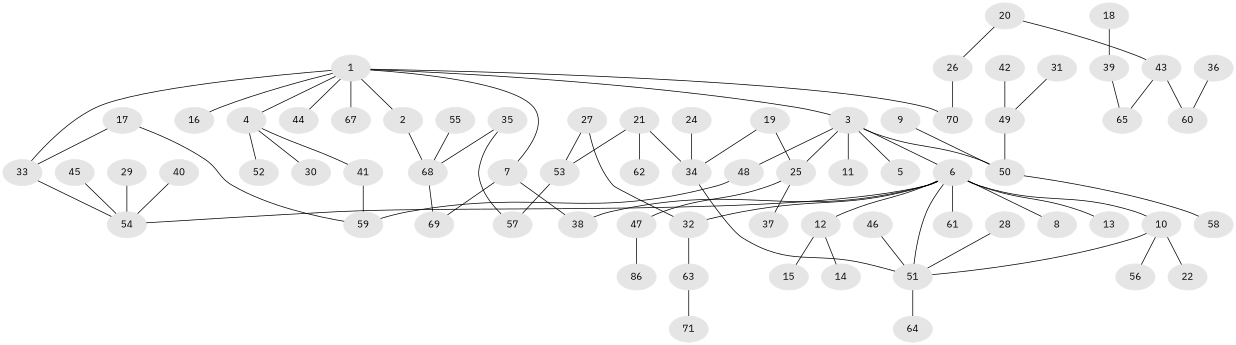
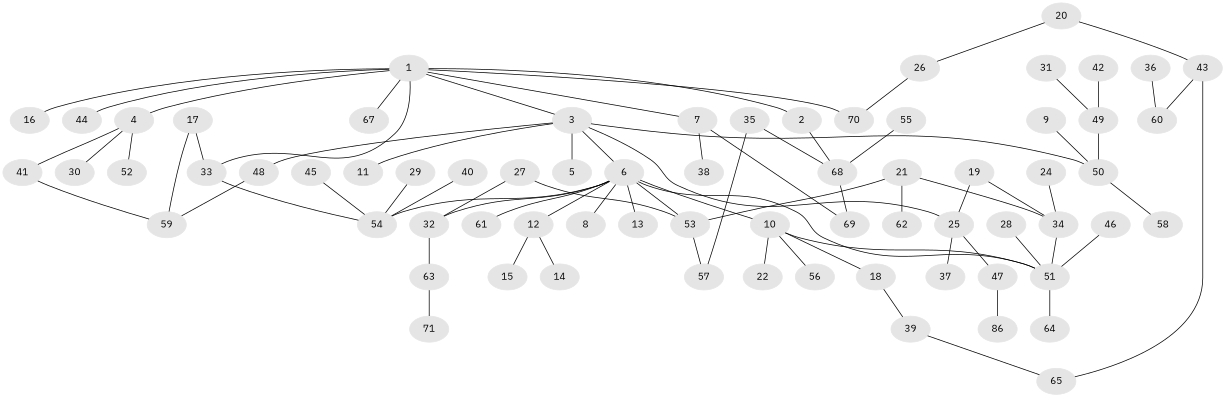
  graph {
    fontname="IBM Plex Sans"
    node [color=gray90 fontname="IBM Plex Sans" style=filled]
    edge [fontname="IBM Plex Sans" weight=1.0]
    1
    2
    3
    4
    7
    16
    33
    44
    67
    70
    68
    5
    6
    11
    25
    48
    50
    30
    41
    52
    38
    69
    54
    8
    10
    12
    13
    32
    51
    53
    61
    37
    47
    59
    58
    18
    22
    56
    14
    15
    63
    64
    57
    9
    39
    17
    65
    19
    34
    20
    26
    43
    60
    21
    62
    55
    24
    n58 [label=86]
    27
    28
    29
    31
    49
    71
    35
    36
    40
    42
    45
    46
    1 -- 2
    1 -- 3
    1 -- 4
    1 -- 7
    1 -- 16
    1 -- 33
    1 -- 44
    1 -- 67
    1 -- 70
    2 -- 68
    3 -- 5
    3 -- 6
    3 -- 11
    3 -- 25
    3 -- 48
    3 -- 50
    4 -- 30
    4 -- 41
    4 -- 52
    7 -- 38
    7 -- 69
    33 -- 54
    68 -- 69
    6 -- 54
    6 -- 8
    6 -- 10
    6 -- 12
    6 -- 13
    6 -- 32
    6 -- 51
-   6 -- 38
+   6 -- 53
    6 -- 61
    25 -- 37 [weight=2.0]
    25 -- 47
    48 -- 59
    50 -- 58
    41 -- 59
    10 -- 51
+   10 -- 18
    10 -- 22
    10 -- 56
    12 -- 14
    12 -- 15
    32 -- 63
    51 -- 64
    53 -- 57
    47 -- n58
    18 -- 39
    63 -- 71
    9 -- 50
    39 -- 65
    17 -- 33
    17 -- 59
    19 -- 25
    19 -- 34
    34 -- 51
    20 -- 26
    20 -- 43
    26 -- 70
    43 -- 65
    43 -- 60
    21 -- 53
    21 -- 34
    21 -- 62
    55 -- 68
    24 -- 34
    27 -- 32
    27 -- 53
    28 -- 51
    29 -- 54
    31 -- 49
    49 -- 50
    35 -- 68
    35 -- 57
    36 -- 60
    40 -- 54
    42 -- 49
    45 -- 54
    46 -- 51
  }
